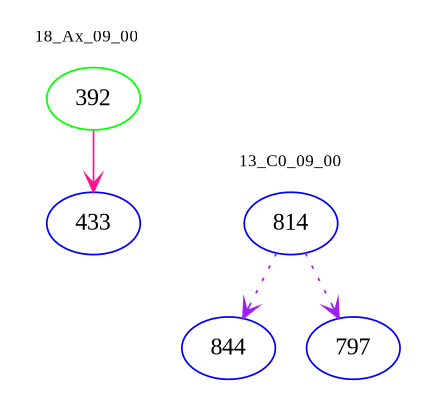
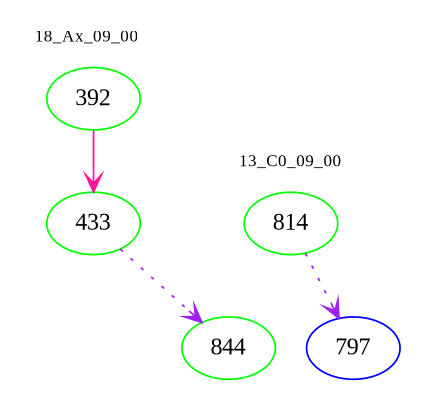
  digraph {
    fontname="Liberation Serif"
    node [color=blue fontname="Liberation Serif"]
    edge [arrowhead=vee color=purple fontname="Liberation Serif" style=dotted]
    n1 [color=green label=392]
-   n2 [label=433]
-   n3 [label=814]
+   n2 [color=green label=433]
+   n3 [color=green label=814]
    n4 [label=797]
-   n5 [label=844]
+   n5 [color=green label=844]
    subgraph cluster_1 {
      color=white
      fontsize=10
      label="18_Ax_09_00"
      n1
      n2
    }
    subgraph cluster_2 {
      color=white
      fontsize=10
      label="13_C0_09_00"
      n3
      n4
      n5
    }
    n1 -> n2 [color=deeppink style=solid]
    n3 -> n4
-   n3 -> n5
+   n2 -> n5
  }
